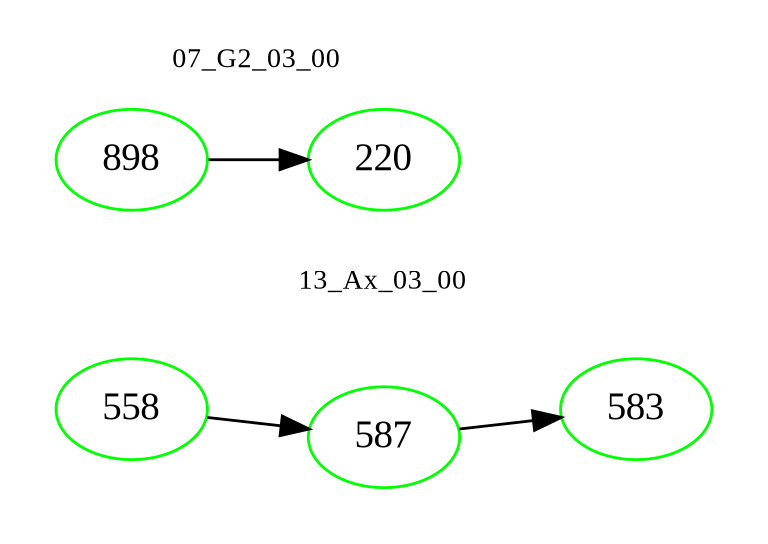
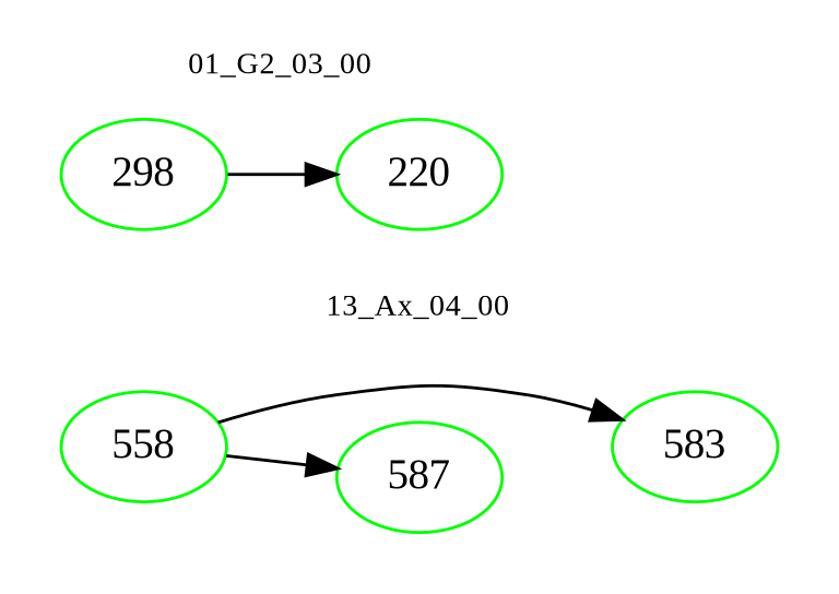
  digraph {
    fontname="Liberation Serif"
    rankdir=LR
    node [color=green fontname="Liberation Serif"]
    edge [color=black fontname="Liberation Serif"]
    n1 [label=558]
    n2 [label=587]
    n3 [label=583]
-   n4 [label=898]
+   n4 [label=298]
    n5 [label=220]
    subgraph cluster_1 {
      color=white
      fontsize=10
-     label="13_Ax_03_00"
+     label="13_Ax_04_00"
      n1
      n2
      n3
    }
    subgraph cluster_2 {
      color=white
      fontsize=10
-     label="07_G2_03_00"
+     label="01_G2_03_00"
      n4
      n5
    }
    n1 -> n2
-   n2 -> n3
+   n1 -> n3
    n4 -> n5
  }
